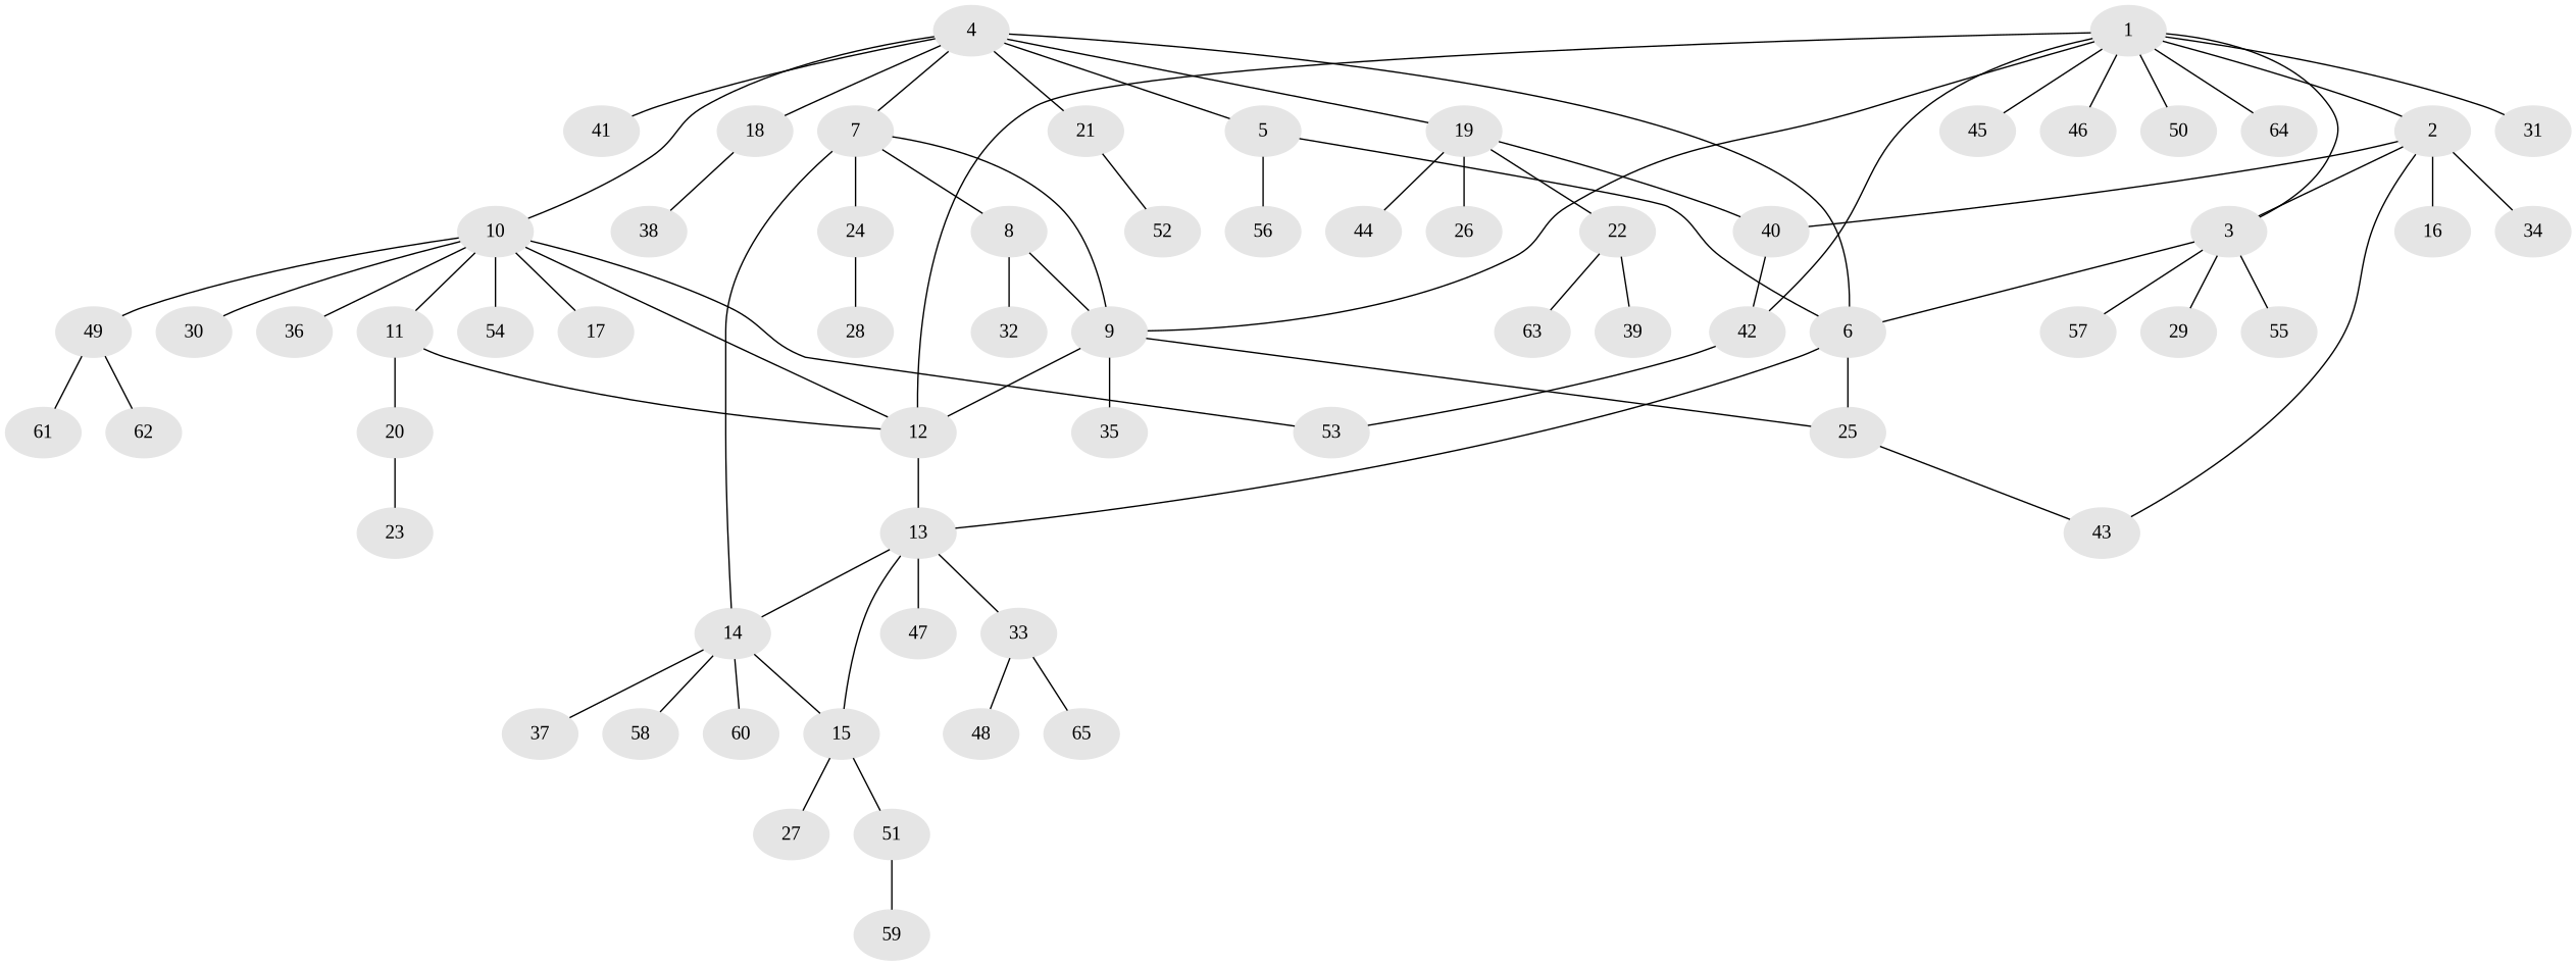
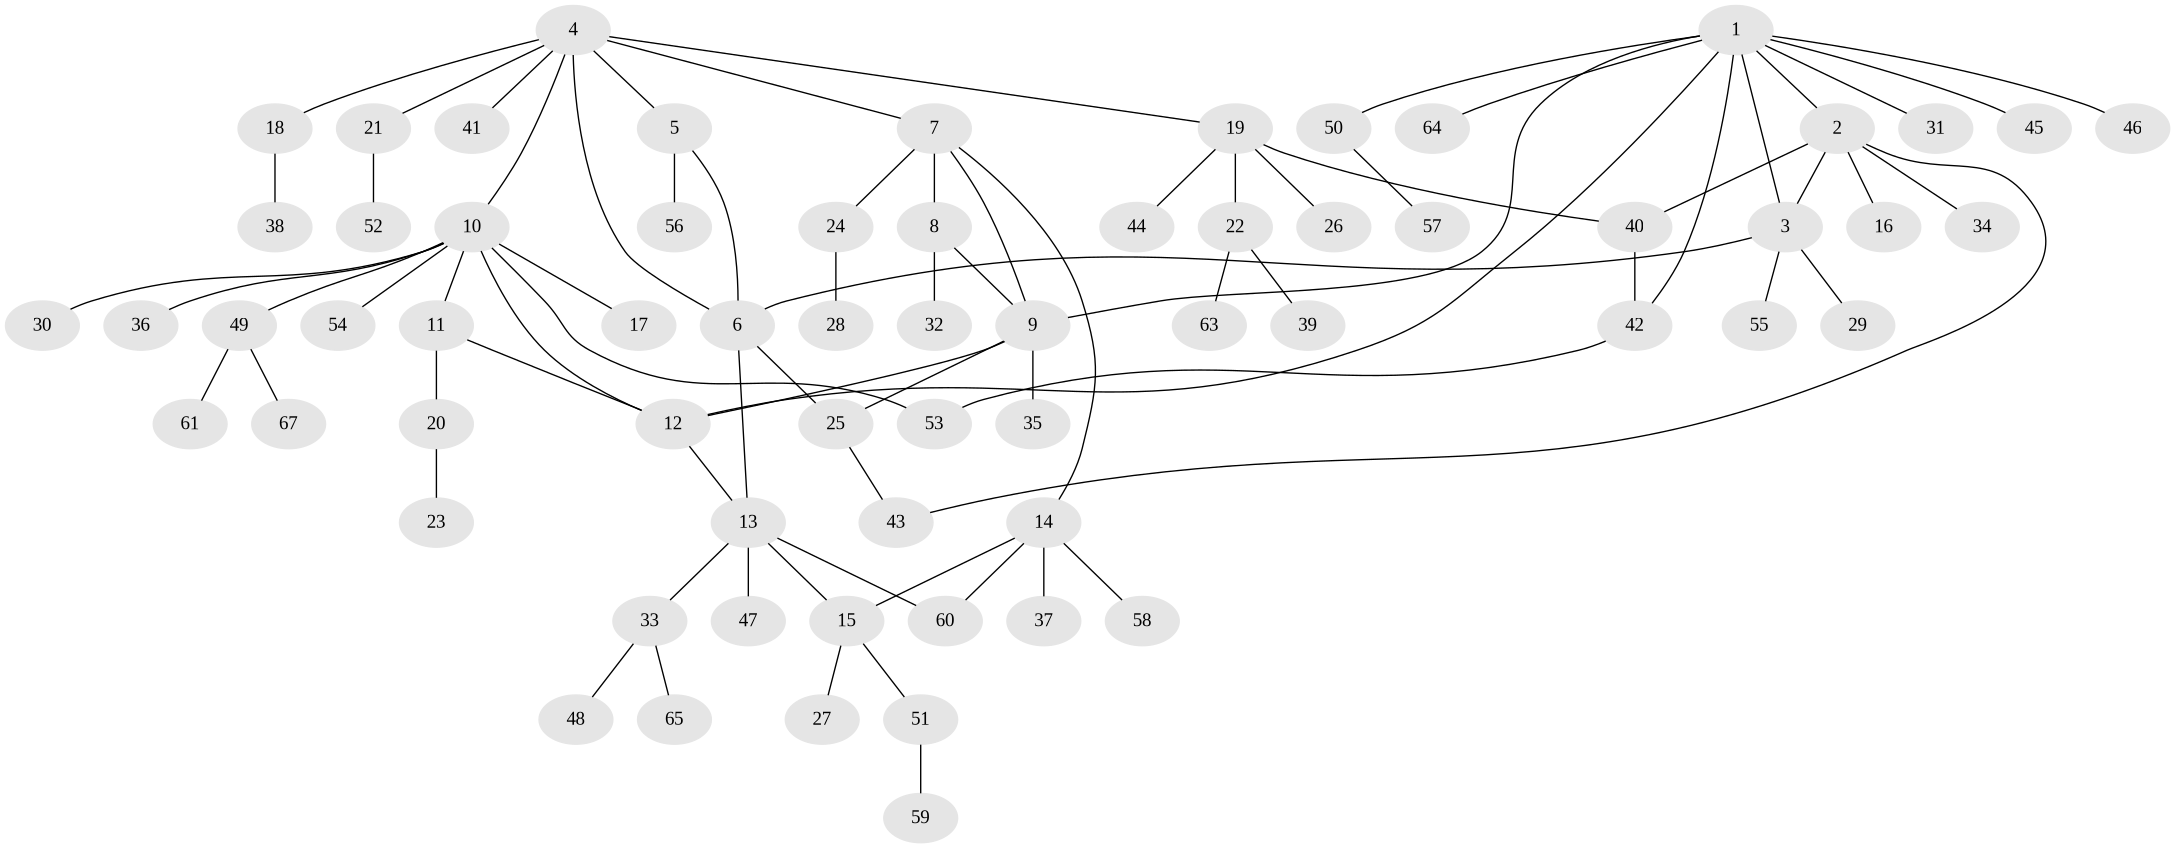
  graph {
    fontname="Liberation Serif"
    node [color=gray90 fontname="Liberation Serif" style=filled]
    edge [fontname="Liberation Serif"]
    1
    2
    3
    9
    12
    31
    42
    45
    46
    50
    64
    16
    34
    40
    43
    6
    29
    55
    57
    25
    35
    13
    53
    14
    15
    33
    47
    4
    5
    7
    10
    18
    19
    21
    41
    56
    8
    24
    11
    17
    30
    36
    49
    54
    38
    22
    26
    44
    52
    32
    37
    58
    60
    28
    20
    61
-   62
+   62 [label=67]
    23
    27
    51
    48
    65
    59
    39
    63
    1 -- 2
    1 -- 3
    1 -- 9
    1 -- 12
    1 -- 31
    1 -- 42
    1 -- 45
    1 -- 46
    1 -- 50
    1 -- 64
    2 -- 3
    2 -- 16
    2 -- 34
    2 -- 40
    2 -- 43
    3 -- 6
    3 -- 29
    3 -- 55
-   3 -- 57
+   50 -- 57
    9 -- 12
    9 -- 25
    9 -- 35
    12 -- 13
    42 -- 53
    40 -- 42
    6 -- 25
    6 -- 13
    25 -- 43
-   13 -- 14
+   13 -- 60
    13 -- 15
    13 -- 33
    13 -- 47
    14 -- 15
    14 -- 37
    14 -- 58
    14 -- 60
    15 -- 27
    15 -- 51
    33 -- 48
    33 -- 65
    4 -- 6
    4 -- 5
    4 -- 7
    4 -- 10
    4 -- 18
    4 -- 19
    4 -- 21
    4 -- 41
    5 -- 6
    5 -- 56
    7 -- 9
    7 -- 14
    7 -- 8
    7 -- 24
    10 -- 12
    10 -- 53
    10 -- 11
    10 -- 17
    10 -- 30
    10 -- 36
    10 -- 49
    10 -- 54
    18 -- 38
    19 -- 40
    19 -- 22
    19 -- 26
    19 -- 44
    21 -- 52
    8 -- 9
    8 -- 32
    24 -- 28
    11 -- 12
    11 -- 20
    49 -- 61
    49 -- 62
    22 -- 39
    22 -- 63
    20 -- 23
    51 -- 59
  }
